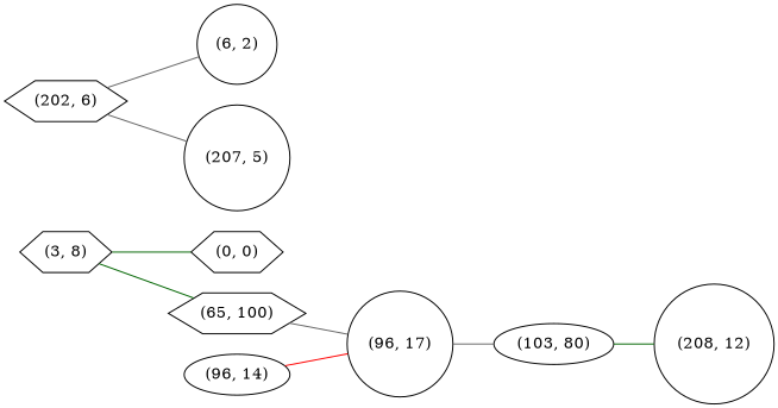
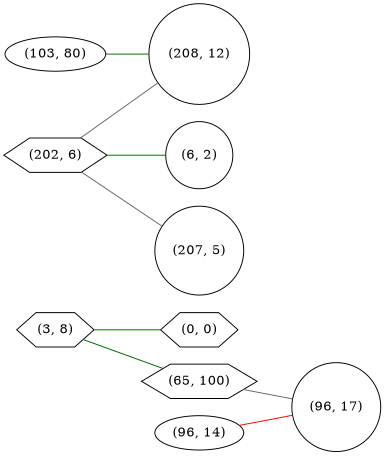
  graph {
    rankdir=LR
    node [shape=hexagon]
    edge [color=gray40 weight=1]
    n1 [label="(3, 8)"]
    "(0, 0)"
    "(65, 100)"
    "(96, 17)" [shape=circle]
    "(96, 14)" [shape=ellipse]
    "(103, 80)" [shape=ellipse]
    "(202, 6)"
    "(6, 2)" [shape=circle]
    "(207, 5)" [shape=circle]
    "(208, 12)" [shape=circle]
    n1 -- "(0, 0)" [color=darkgreen weight=4]
    n1 -- "(65, 100)" [color=darkgreen]
    "(65, 100)" -- "(96, 17)"
-   "(96, 17)" -- "(103, 80)"
    "(96, 14)" -- "(96, 17)" [color=red]
    "(103, 80)" -- "(208, 12)" [color=darkgreen weight=2]
-   "(202, 6)" -- "(6, 2)"
+   "(202, 6)" -- "(6, 2)" [color=darkgreen]
    "(202, 6)" -- "(207, 5)"
+   "(202, 6)" -- "(208, 12)"
  }
